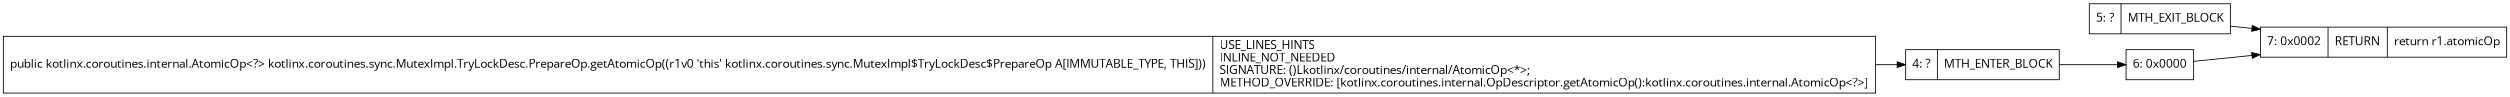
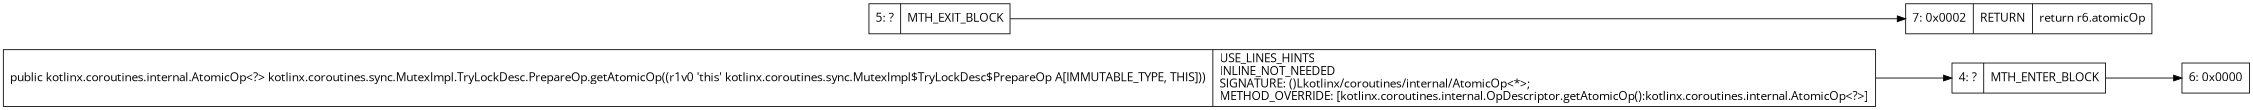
  digraph {
    fontname="Open Sans"
    rankdir=LR
    node [fontname="Open Sans" shape=record]
    edge [fontname="Open Sans"]
    n1 [label="{4\:\ ?|MTH_ENTER_BLOCK\l}"]
    n2 [label="{6\:\ 0x0000}"]
-   n3 [label="{7\:\ 0x0002|RETURN\l|return r1.atomicOp\l}"]
+   n3 [label="{7\:\ 0x0002|RETURN\l|return r6.atomicOp\l}"]
    n4 [label="{5\:\ ?|MTH_EXIT_BLOCK\l}"]
    n5 [label="{public kotlinx.coroutines.internal.AtomicOp\<?\> kotlinx.coroutines.sync.MutexImpl.TryLockDesc.PrepareOp.getAtomicOp((r1v0 'this' kotlinx.coroutines.sync.MutexImpl$TryLockDesc$PrepareOp A[IMMUTABLE_TYPE, THIS]))  | USE_LINES_HINTS\lINLINE_NOT_NEEDED\lSIGNATURE: ()Lkotlinx\/coroutines\/internal\/AtomicOp\<*\>;\lMETHOD_OVERRIDE: [kotlinx.coroutines.internal.OpDescriptor.getAtomicOp():kotlinx.coroutines.internal.AtomicOp\<?\>]\l}"]
    n1 -> n2
-   n2 -> n3
    n4 -> n3
    n5 -> n1
  }
